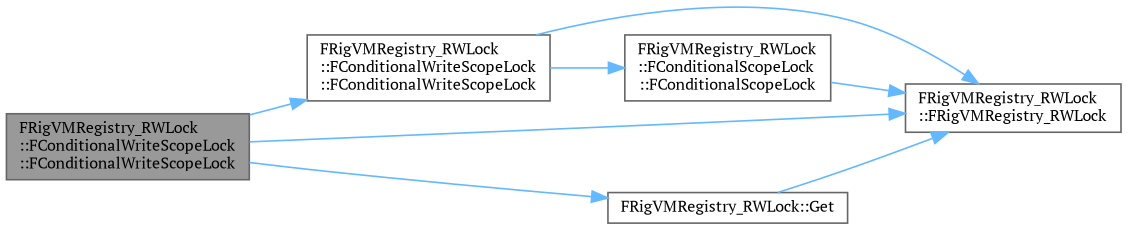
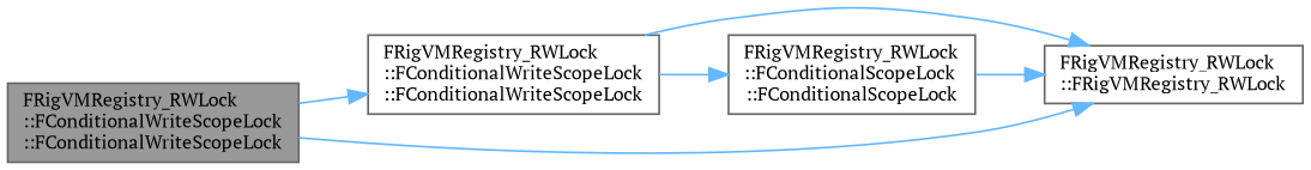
  digraph {
    rankdir=LR
    fontname="PT Serif"
    node [color=grey40 fillcolor=white fontname="PT Serif" fontsize=10 shape=box style=filled]
    edge [color=steelblue1 fontname="PT Serif" fontsize=10 labelfontname=Helvetica labelfontsize=10 style=solid]
    n1 [color=gray40 fillcolor=grey60 fontcolor=black height=0.2 label="FRigVMRegistry_RWLock\l::FConditionalWriteScopeLock\l::FConditionalWriteScopeLock" width=0.4]
    n2 [height=0.2 label="FRigVMRegistry_RWLock\l::FConditionalWriteScopeLock\l::FConditionalWriteScopeLock" width=0.4]
    n3 [height=0.2 label="FRigVMRegistry_RWLock\l::FRigVMRegistry_RWLock" width=0.4]
-   n4 [height=0.2 label="FRigVMRegistry_RWLock::Get" width=0.4]
    n5 [height=0.2 label="FRigVMRegistry_RWLock\l::FConditionalScopeLock\l::FConditionalScopeLock" width=0.4]
    n1 -> n2
    n1 -> n3
-   n1 -> n4
    n2 -> n3
    n2 -> n5
-   n4 -> n3
    n5 -> n3
  }
